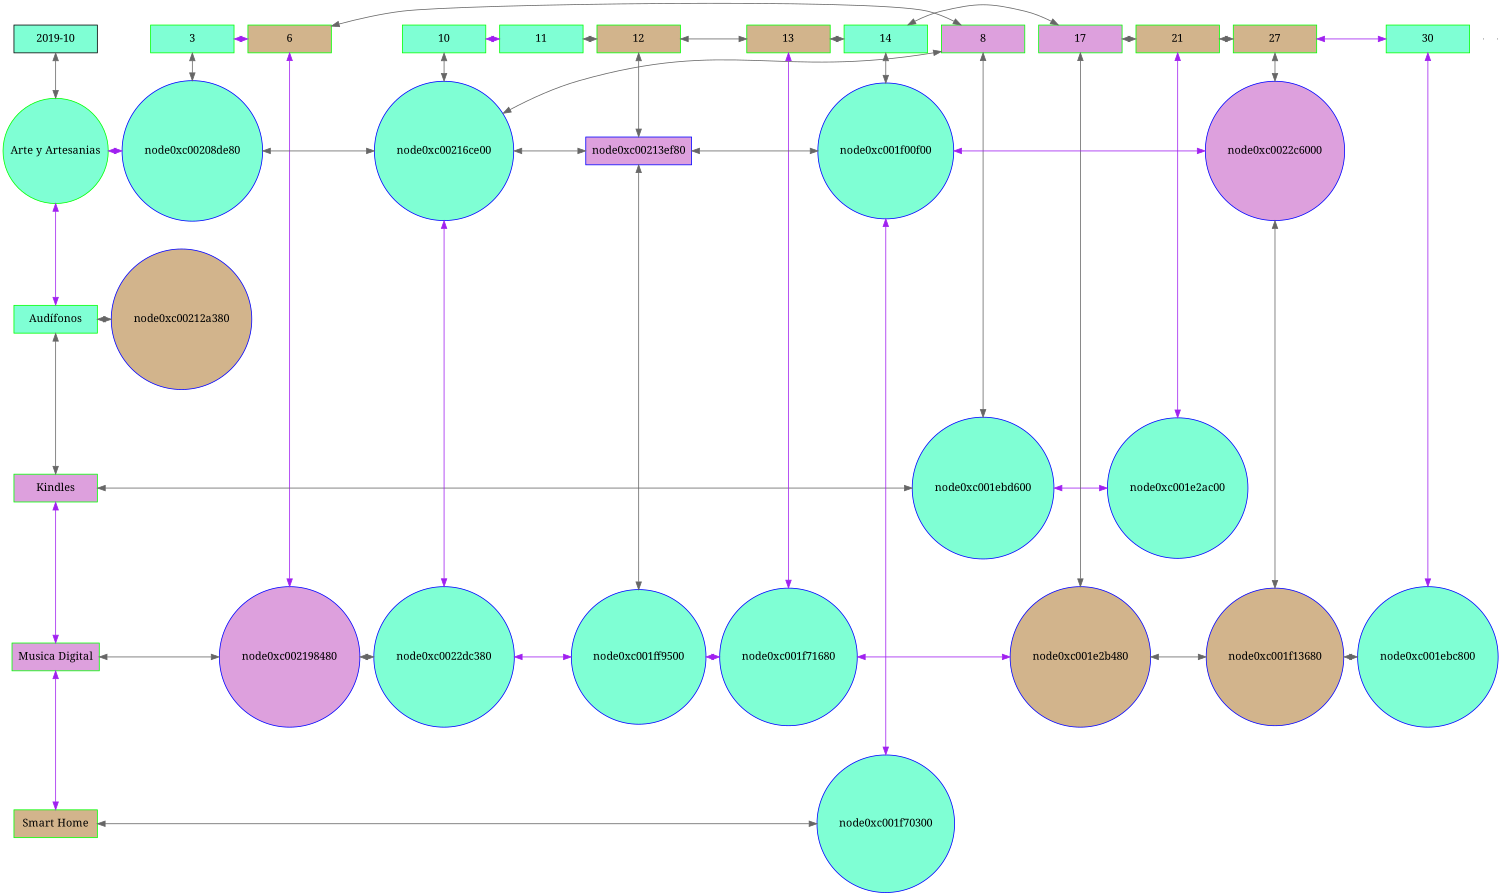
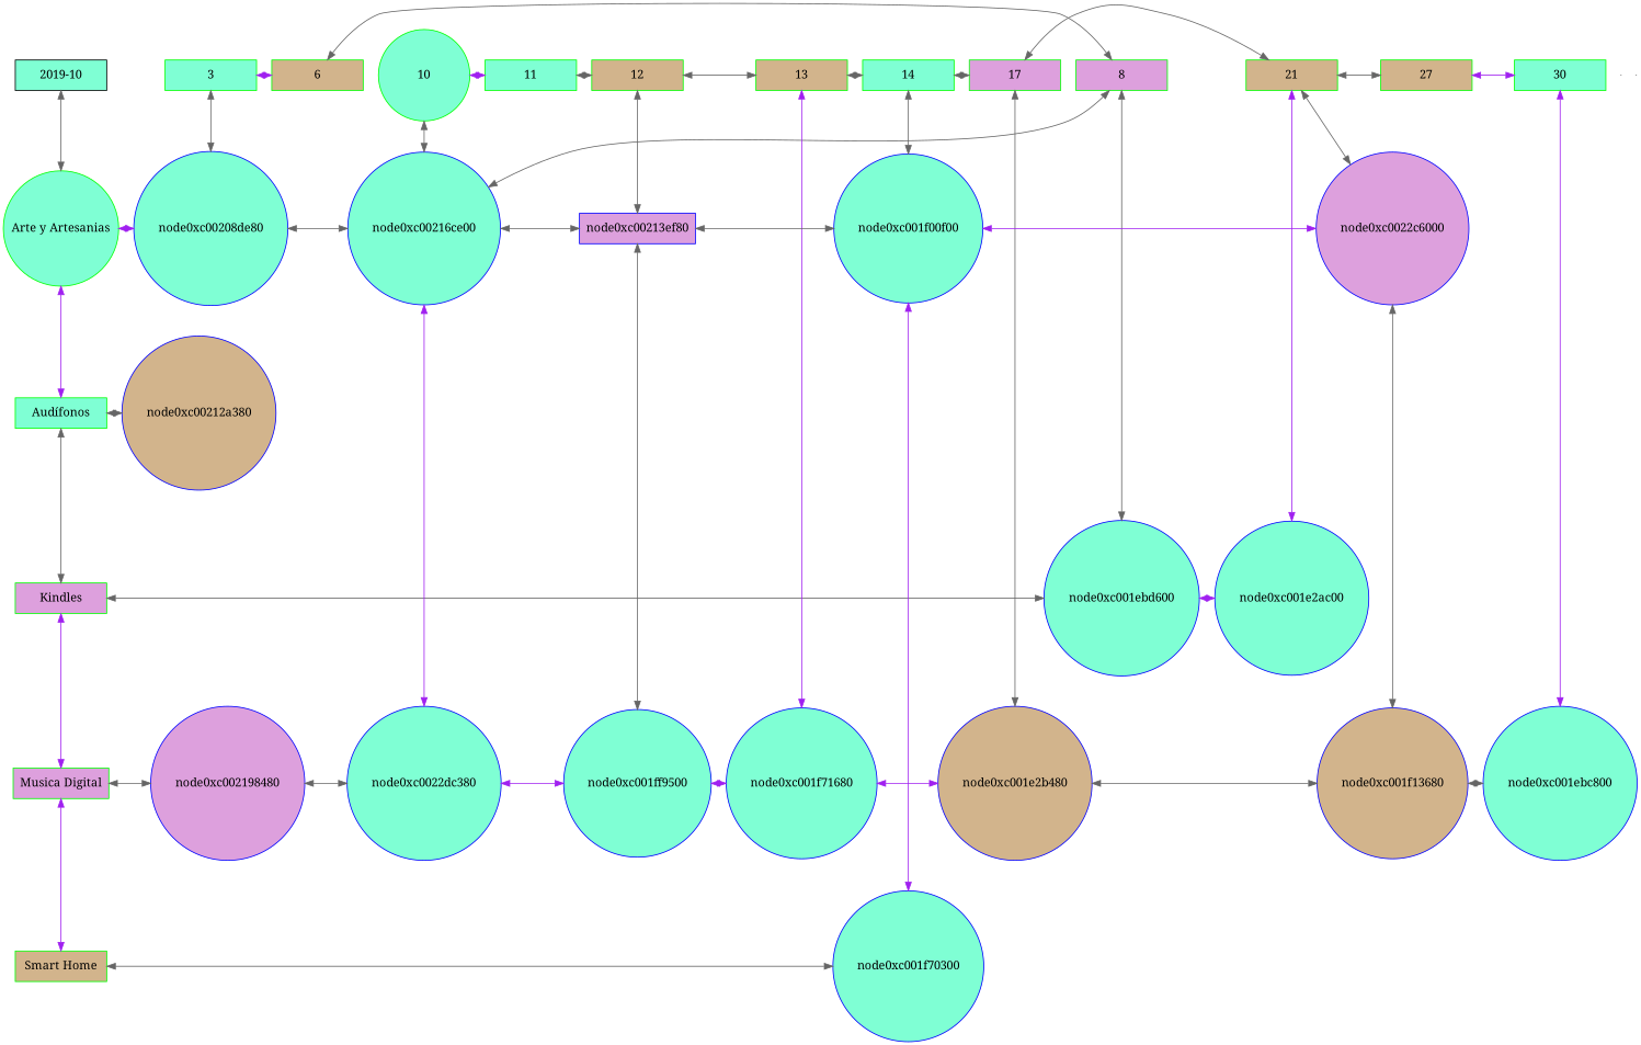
  digraph {
    fontname="Noto Serif"
    node [fillcolor=aquamarine fontname="Noto Serif" group=1 shape=box style=filled color=green]
    edge [color=gray40 dir=both fontname="Noto Serif"]
    n1 [label="2019-10" width=1.5 color=""]
    n2 [group=3 label=3 width=1.5]
    n3 [fillcolor=tan group=6 label=6 width=1.5]
    n4 [fillcolor=plum group=8 label=8 width=1.5]
-   n5 [group=10 label=10 width=1.5]
+   n5 [group=10 label=10 shape=circle width=1.5]
    n6 [group=11 label=11 width=1.5]
    n7 [fillcolor=tan group=12 label=12 width=1.5]
    n8 [fillcolor=plum label=Kindles width=1.5]
    node0xc001ebd600 [color=blue group=8 shape=circle width=0.5]
    n10 [fillcolor=tan group=13 label=13 width=1.5]
    n11 [group=14 label=14 width=1.5]
    n12 [fillcolor=plum group=17 label=17 width=1.5]
    n13 [fillcolor=tan group=21 label=21 width=1.5]
    n14 [fillcolor=tan group=27 label=27 width=1.5]
    n15 [group=30 label=30 width=1.5]
    n16 [label="Arte y Artesanias" shape=circle width=1.5]
    node0xc00208de80 [color=blue group=3 shape=circle width=0.5]
    node0xc00216ce00 [color=blue group=10 shape=circle width=0.5]
    node0xc00213ef80 [color=blue fillcolor=plum group=12 width=0.5]
    node0xc001f00f00 [color=blue group=14 shape=circle width=0.5]
    node0xc0022c6000 [color=blue fillcolor=plum group=27 shape=circle width=0.5]
    n22 [label="Audífonos" width=1.5]
    node0xc00212a380 [color=blue fillcolor=tan group=11 shape=circle width=0.5]
    node0xc001e2ac00 [color=blue group=21 shape=circle width=0.5]
    n25 [fillcolor=plum label="Musica Digital" width=1.5]
    node0xc002198480 [color=blue fillcolor=plum group=6 shape=circle width=0.5]
    node0xc0022dc380 [color=blue group=10 shape=circle width=0.5]
    node0xc001ff9500 [color=blue group=12 shape=circle width=0.5]
    node0xc001f71680 [color=blue group=13 shape=circle width=0.5]
    node0xc001e2b480 [color=blue fillcolor=tan group=17 shape=circle width=0.5]
    node0xc001f13680 [color=blue fillcolor=tan group=27 shape=circle width=0.5]
    node0xc001ebc800 [color=blue group=30 shape=circle width=0.5]
    n33 [fillcolor=tan label="Smart Home" width=1.5]
    node0xc001f70300 [color=blue group=14 shape=circle width=0.5]
    e0 [fillcolor=plum shape=point width=0 group="" color=""]
    e1 [shape=point width=0 group="" color=""]
    subgraph sub_1 {
      rank=same
      n1
      n2
    }
    subgraph sub_2 {
      rank=same
      n2
      n3
    }
    subgraph sub_3 {
      rank=same
      n3
      n4
    }
    subgraph sub_4 {
      rank=same
      n4
      n5
    }
    subgraph sub_5 {
      rank=same
      n5
      n6
    }
    subgraph sub_6 {
      rank=same
      n6
      n7
    }
    subgraph sub_7 {
      rank=same
      n8
      node0xc001ebd600
    }
    subgraph sub_8 {
      rank=same
      n7
      n10
    }
    subgraph sub_9 {
      rank=same
      n10
      n11
    }
    subgraph sub_10 {
      rank=same
      n11
      n12
    }
    subgraph sub_11 {
      rank=same
      n12
      n13
    }
    subgraph sub_12 {
      rank=same
      n13
      n14
    }
    subgraph sub_13 {
      rank=same
      n14
      n15
    }
    subgraph sub_14 {
      rank=same
      n16
      node0xc00208de80
    }
    subgraph sub_15 {
      rank=same
      node0xc00208de80
      node0xc00216ce00
    }
    subgraph sub_16 {
      rank=same
      node0xc00216ce00
      node0xc00213ef80
    }
    subgraph sub_17 {
      rank=same
      node0xc00213ef80
      node0xc001f00f00
    }
    subgraph sub_18 {
      rank=same
      node0xc001f00f00
      node0xc0022c6000
    }
    subgraph sub_19 {
      rank=same
      n22
      node0xc00212a380
    }
    subgraph sub_20 {
      rank=same
      node0xc001ebd600
      node0xc001e2ac00
    }
    subgraph sub_21 {
      rank=same
      n25
      node0xc002198480
    }
    subgraph sub_22 {
      rank=same
      node0xc002198480
      node0xc0022dc380
    }
    subgraph sub_23 {
      rank=same
      node0xc0022dc380
      node0xc001ff9500
    }
    subgraph sub_24 {
      rank=same
      node0xc001ff9500
      node0xc001f71680
    }
    subgraph sub_25 {
      rank=same
      node0xc001f71680
      node0xc001e2b480
    }
    subgraph sub_26 {
      rank=same
      node0xc001e2b480
      node0xc001f13680
    }
    subgraph sub_27 {
      rank=same
      node0xc001f13680
      node0xc001ebc800
    }
    subgraph sub_28 {
      rank=same
      n33
      node0xc001f70300
    }
    n1 -> n16
    n2 -> n3 [color=purple]
    n2 -> node0xc00208de80
    n3 -> n4
-   n3 -> node0xc002198480 [color=purple]
    n4 -> node0xc001ebd600
    n4 -> node0xc00216ce00
    n5 -> n6 [color=purple]
    n5 -> node0xc00216ce00
    n6 -> n7
    n7 -> n10
    n7 -> node0xc00213ef80
    n8 -> node0xc001ebd600
    n8 -> n25 [color=purple]
    node0xc001ebd600 -> node0xc001e2ac00 [color=purple]
    n10 -> n11
    n10 -> node0xc001f71680 [color=purple]
    n11 -> n12
    n11 -> node0xc001f00f00
    n12 -> n13
    n12 -> node0xc001e2b480
    n13 -> n14
    n13 -> node0xc001e2ac00 [color=purple]
    n14 -> n15 [color=purple]
-   n14 -> node0xc0022c6000
+   n13 -> node0xc0022c6000
    n15 -> node0xc001ebc800 [color=purple]
    n16 -> node0xc00208de80 [color=purple]
    n16 -> n22 [color=purple]
    node0xc00208de80 -> node0xc00216ce00
    node0xc00216ce00 -> node0xc00213ef80
    node0xc00216ce00 -> node0xc0022dc380 [color=purple]
    node0xc00213ef80 -> node0xc001f00f00
    node0xc00213ef80 -> node0xc001ff9500
    node0xc001f00f00 -> node0xc0022c6000 [color=purple]
    node0xc001f00f00 -> node0xc001f70300 [color=purple]
    node0xc0022c6000 -> node0xc001f13680
    n22 -> n8
    n22 -> node0xc00212a380
    n25 -> node0xc002198480
    n25 -> n33 [color=purple]
    node0xc002198480 -> node0xc0022dc380
    node0xc0022dc380 -> node0xc001ff9500 [color=purple]
    node0xc001ff9500 -> node0xc001f71680 [color=purple]
    node0xc001f71680 -> node0xc001e2b480 [color=purple]
    node0xc001e2b480 -> node0xc001f13680
    node0xc001f13680 -> node0xc001ebc800
    n33 -> node0xc001f70300
  }
